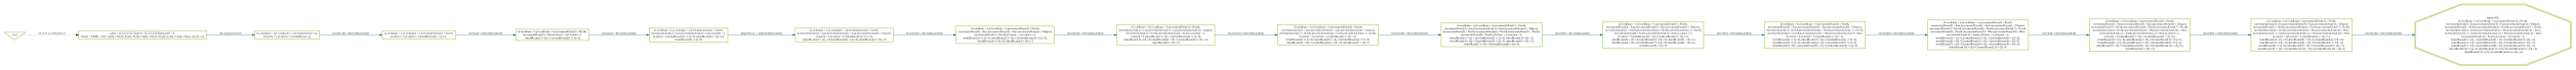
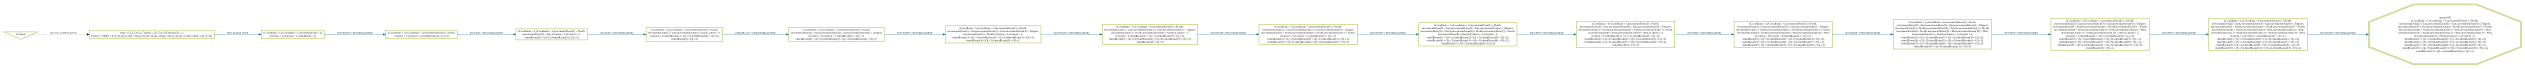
  digraph {
    nodesep=1.5
    ranksep=1.5
    rankdir=LR
    fontname="EB Garamond"
    node [color="#99BF38" fontsize=12 penwidth=2 shape=box fontname="EB Garamond"]
    edge [color="#006391" fontsize=12 fontname="EB Garamond"]
    n1 [label="xAxis = \{1,2,3,4,5,6,7\},yAxis = \{1,2,3,4,5\},Entrance(1) = 1,\nExit(1) = 5,Walls = \{(1\|-\>3),(2\|-\>1),(2\|-\>3),(2\|-\>5),(3\|-\>3),(4\|-\>2),(4\|-\>3),(4\|-\>4),(6\|-\>1),(6\|-\>2),(6\|-\>4),(7\|-\>4)\}"]
    n2 [label="xCoordinate = 1,yCoordinate = 1,movementsDone = [],\nxCurrent = 1,yCurrent = 1,visitedRoute = []"]
    n3 [label="xCoordinate = 1,yCoordinate = 2,movementsDone(1) = North,\nxCurrent = 1,yCurrent = 2,visitedRoute(1) = (1\|-\>1)"]
    n4 [label="xCoordinate = 2,yCoordinate = 2,movementsDone(1) = North,\nmovementsDone(2) = East,xCurrent = 2,yCurrent = 2,\nvisitedRoute(1) = (1\|-\>1),visitedRoute(2) = (1\|-\>2)"]
    n5 [label="xCoordinate = 3,yCoordinate = 2,movementsDone(1) = North,\nmovementsDone(2) = East,movementsDone(3) = East,xCurrent = 3,\nyCurrent = 2,visitedRoute(1) = (1\|-\>1),visitedRoute(2) = (1\|-\>2),\nvisitedRoute(3) = (2\|-\>2)"]
    n6 [label="xCoordinate = 5,yCoordinate = 1,movementsDone(1) = North,\nmovementsDone(2) = East,movementsDone(3) = East,movementsDone(4) = Teleport,\nxCurrent = 5,yCurrent = 1,visitedRoute(1) = (1\|-\>1),\nvisitedRoute(2) = (1\|-\>2),visitedRoute(3) = (2\|-\>2),visitedRoute(4) = (3\|-\>2)"]
    n7 [label="xCoordinate = 5,yCoordinate = 2,movementsDone(1) = North,\nmovementsDone(2) = East,movementsDone(3) = East,movementsDone(4) = Teleport,\nmovementsDone(5) = North,xCurrent = 5,yCurrent = 2,\nvisitedRoute(1) = (1\|-\>1),visitedRoute(2) = (1\|-\>2),visitedRoute(3) = (2\|-\>2),\nvisitedRoute(4) = (3\|-\>2),visitedRoute(5) = (5\|-\>1)"]
    n8 [label="xCoordinate = 5,yCoordinate = 3,movementsDone(1) = North,\nmovementsDone(2) = East,movementsDone(3) = East,movementsDone(4) = Teleport,\nmovementsDone(5) = North,movementsDone(6) = North,xCurrent = 5,\nyCurrent = 3,visitedRoute(1) = (1\|-\>1),visitedRoute(2) = (1\|-\>2),\nvisitedRoute(3) = (2\|-\>2),visitedRoute(4) = (3\|-\>2),visitedRoute(5) = (5\|-\>1),\nvisitedRoute(6) = (5\|-\>2)"]
    n9 [label="xCoordinate = 5,yCoordinate = 4,movementsDone(1) = North,\nmovementsDone(2) = East,movementsDone(3) = East,movementsDone(4) = Teleport,\nmovementsDone(5) = North,movementsDone(6) = North,movementsDone(7) = North,\nxCurrent = 5,yCurrent = 4,visitedRoute(1) = (1\|-\>1),\nvisitedRoute(2) = (1\|-\>2),visitedRoute(3) = (2\|-\>2),visitedRoute(4) = (3\|-\>2),\nvisitedRoute(5) = (5\|-\>1),visitedRoute(6) = (5\|-\>2),visitedRoute(7) = (5\|-\>3)"]
    n10 [label="xCoordinate = 5,yCoordinate = 5,movementsDone(1) = North,\nmovementsDone(2) = East,movementsDone(3) = East,movementsDone(4) = Teleport,\nmovementsDone(5) = North,movementsDone(6) = North,movementsDone(7) = North,\nmovementsDone(8) = North,xCurrent = 5,yCurrent = 5,\nvisitedRoute(1) = (1\|-\>1),visitedRoute(2) = (1\|-\>2),visitedRoute(3) = (2\|-\>2),\nvisitedRoute(4) = (3\|-\>2),visitedRoute(5) = (5\|-\>1),visitedRoute(6) = (5\|-\>2),\nvisitedRoute(7) = (5\|-\>3),visitedRoute(8) = (5\|-\>4)"]
    n11 [label="xCoordinate = 4,yCoordinate = 5,movementsDone(1) = North,\nmovementsDone(2) = East,movementsDone(3) = East,movementsDone(4) = Teleport,\nmovementsDone(5) = North,movementsDone(6) = North,movementsDone(7) = North,\nmovementsDone(8) = North,movementsDone(9) = West,xCurrent = 4,\nyCurrent = 5,visitedRoute(1) = (1\|-\>1),visitedRoute(2) = (1\|-\>2),\nvisitedRoute(3) = (2\|-\>2),visitedRoute(4) = (3\|-\>2),visitedRoute(5) = (5\|-\>1),\nvisitedRoute(6) = (5\|-\>2),visitedRoute(7) = (5\|-\>3),visitedRoute(8) = (5\|-\>4),\nvisitedRoute(9) = (5\|-\>5)"]
    n12 [label="xCoordinate = 3,yCoordinate = 5,movementsDone(1) = North,\nmovementsDone(2) = East,movementsDone(3) = East,movementsDone(4) = Teleport,\nmovementsDone(5) = North,movementsDone(6) = North,movementsDone(7) = North,\nmovementsDone(8) = North,movementsDone(9) = West,movementsDone(10) = West,\nxCurrent = 3,yCurrent = 5,visitedRoute(1) = (1\|-\>1),\nvisitedRoute(2) = (1\|-\>2),visitedRoute(3) = (2\|-\>2),visitedRoute(4) = (3\|-\>2),\nvisitedRoute(5) = (5\|-\>1),visitedRoute(6) = (5\|-\>2),visitedRoute(7) = (5\|-\>3),\nvisitedRoute(8) = (5\|-\>4),visitedRoute(9) = (5\|-\>5),visitedRoute(10) = (4\|-\>5)"]
    n13 [label="xCoordinate = 3,yCoordinate = 4,movementsDone(1) = North,\nmovementsDone(2) = East,movementsDone(3) = East,movementsDone(4) = Teleport,\nmovementsDone(5) = North,movementsDone(6) = North,movementsDone(7) = North,\nmovementsDone(8) = North,movementsDone(9) = West,movementsDone(10) = West,\nmovementsDone(11) = South,xCurrent = 3,yCurrent = 4,\nvisitedRoute(1) = (1\|-\>1),visitedRoute(2) = (1\|-\>2),visitedRoute(3) = (2\|-\>2),\nvisitedRoute(4) = (3\|-\>2),visitedRoute(5) = (5\|-\>1),visitedRoute(6) = (5\|-\>2),\nvisitedRoute(7) = (5\|-\>3),visitedRoute(8) = (5\|-\>4),visitedRoute(9) = (5\|-\>5),\nvisitedRoute(10) = (4\|-\>5),visitedRoute(11) = (3\|-\>5)"]
    n14 [label="xCoordinate = 2,yCoordinate = 4,movementsDone(1) = North,\nmovementsDone(2) = East,movementsDone(3) = East,movementsDone(4) = Teleport,\nmovementsDone(5) = North,movementsDone(6) = North,movementsDone(7) = North,\nmovementsDone(8) = North,movementsDone(9) = West,movementsDone(10) = West,\nmovementsDone(11) = South,movementsDone(12) = West,xCurrent = 2,\nyCurrent = 4,visitedRoute(1) = (1\|-\>1),visitedRoute(2) = (1\|-\>2),\nvisitedRoute(3) = (2\|-\>2),visitedRoute(4) = (3\|-\>2),visitedRoute(5) = (5\|-\>1),\nvisitedRoute(6) = (5\|-\>2),visitedRoute(7) = (5\|-\>3),visitedRoute(8) = (5\|-\>4),\nvisitedRoute(9) = (5\|-\>5),visitedRoute(10) = (4\|-\>5),visitedRoute(11) = (3\|-\>5),\nvisitedRoute(12) = (3\|-\>4)"]
    n15 [label="xCoordinate = 1,yCoordinate = 4,movementsDone(1) = North,\nmovementsDone(2) = East,movementsDone(3) = East,movementsDone(4) = Teleport,\nmovementsDone(5) = North,movementsDone(6) = North,movementsDone(7) = North,\nmovementsDone(8) = North,movementsDone(9) = West,movementsDone(10) = West,\nmovementsDone(11) = South,movementsDone(12) = West,movementsDone(13) = West,\nxCurrent = 1,yCurrent = 4,visitedRoute(1) = (1\|-\>1),\nvisitedRoute(2) = (1\|-\>2),visitedRoute(3) = (2\|-\>2),visitedRoute(4) = (3\|-\>2),\nvisitedRoute(5) = (5\|-\>1),visitedRoute(6) = (5\|-\>2),visitedRoute(7) = (5\|-\>3),\nvisitedRoute(8) = (5\|-\>4),visitedRoute(9) = (5\|-\>5),visitedRoute(10) = (4\|-\>5),\nvisitedRoute(11) = (3\|-\>5),visitedRoute(12) = (3\|-\>4),visitedRoute(13) = (2\|-\>4)"]
    n16 [label="repeated (5)\nxCoordinate = 1,yCoordinate = 5,movementsDone(1) = North,\nmovementsDone(2) = East,movementsDone(3) = East,movementsDone(4) = Teleport,\nmovementsDone(5) = North,movementsDone(6) = North,movementsDone(7) = North,\nmovementsDone(8) = North,movementsDone(9) = West,movementsDone(10) = West,\nmovementsDone(11) = South,movementsDone(12) = West,movementsDone(13) = West,\nmovementsDone(14) = North,xCurrent = 1,yCurrent = 5,\nvisitedRoute(1) = (1\|-\>1),visitedRoute(2) = (1\|-\>2),visitedRoute(3) = (2\|-\>2),\nvisitedRoute(4) = (3\|-\>2),visitedRoute(5) = (5\|-\>1),visitedRoute(6) = (5\|-\>2),\nvisitedRoute(7) = (5\|-\>3),visitedRoute(8) = (5\|-\>4),visitedRoute(9) = (5\|-\>5),\nvisitedRoute(10) = (4\|-\>5),visitedRoute(11) = (3\|-\>5),visitedRoute(12) = (3\|-\>4),\nvisitedRoute(13) = (2\|-\>4),visitedRoute(14) = (1\|-\>4)" shape=doubleoctagon]
-   n17 [label=root shape=invtriangle]
+   n17 [label=yCurrent shape=invtriangle]
    n1 -> n2 [label=INITIALISATION]
    n2 -> n3 [label="moveNorth--\>MovedSuccessfully"]
    n3 -> n4 [label="moveEast--\>MovedSuccessfully"]
    n4 -> n5 [label="moveEast--\>MovedSuccessfully"]
    n5 -> n6 [label="teleport(5,1)--\>TeleportedSuccessfully"]
    n6 -> n7 [label="moveNorth--\>MovedSuccessfully"]
    n7 -> n8 [label="moveNorth--\>MovedSuccessfully"]
    n8 -> n9 [label="moveNorth--\>MovedSuccessfully"]
    n9 -> n10 [label="moveNorth--\>MovedSuccessfully"]
    n10 -> n11 [label="moveWest--\>MovedSuccessfully"]
    n11 -> n12 [label="moveWest--\>MovedSuccessfully"]
    n12 -> n13 [label="moveSouth--\>MovedSuccessfully"]
    n13 -> n14 [label="moveWest--\>MovedSuccessfully"]
    n14 -> n15 [label="moveWest--\>MovedSuccessfully"]
    n15 -> n16 [label="moveNorth--\>MovedSuccessfully"]
    n17 -> n1 [color=black label=SETUP_CONSTANTS style=dotted]
  }
